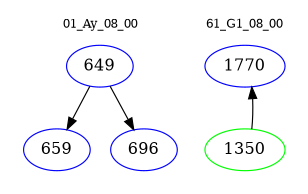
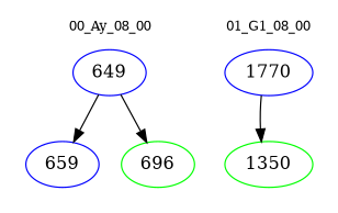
  digraph {
    node [color=blue]
    edge [color=black]
    n1 [label=649]
    n2 [label=659]
-   n3 [label=696]
+   n3 [color=green label=696]
    n4 [label=1770]
    n5 [color=green label=1350]
    subgraph cluster_1 {
      color=white
      fontsize=10
-     label="01_Ay_08_00"
+     label="00_Ay_08_00"
      n1
      n2
      n3
    }
    subgraph cluster_2 {
      color=white
      fontsize=10
-     label="61_G1_08_00"
+     label="01_G1_08_00"
      n4
      n5
    }
    n1 -> n2
    n1 -> n3
-   n5 -> n4
+   n4 -> n5
  }
